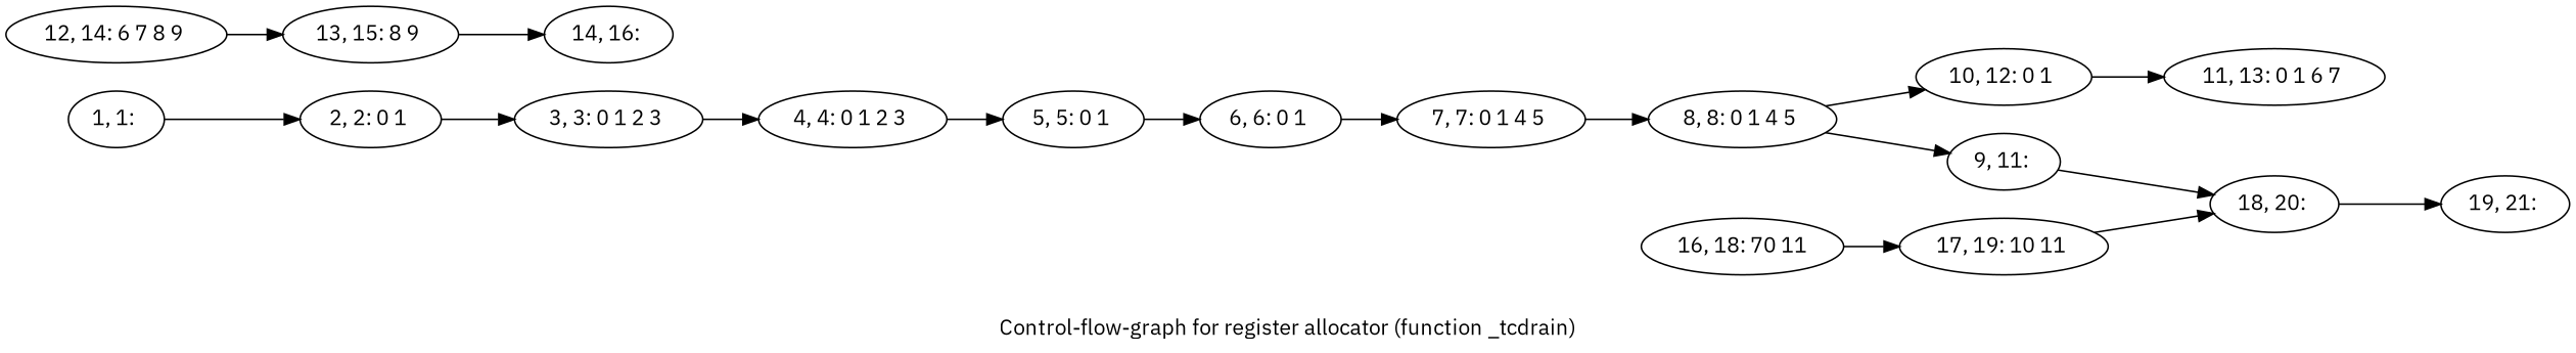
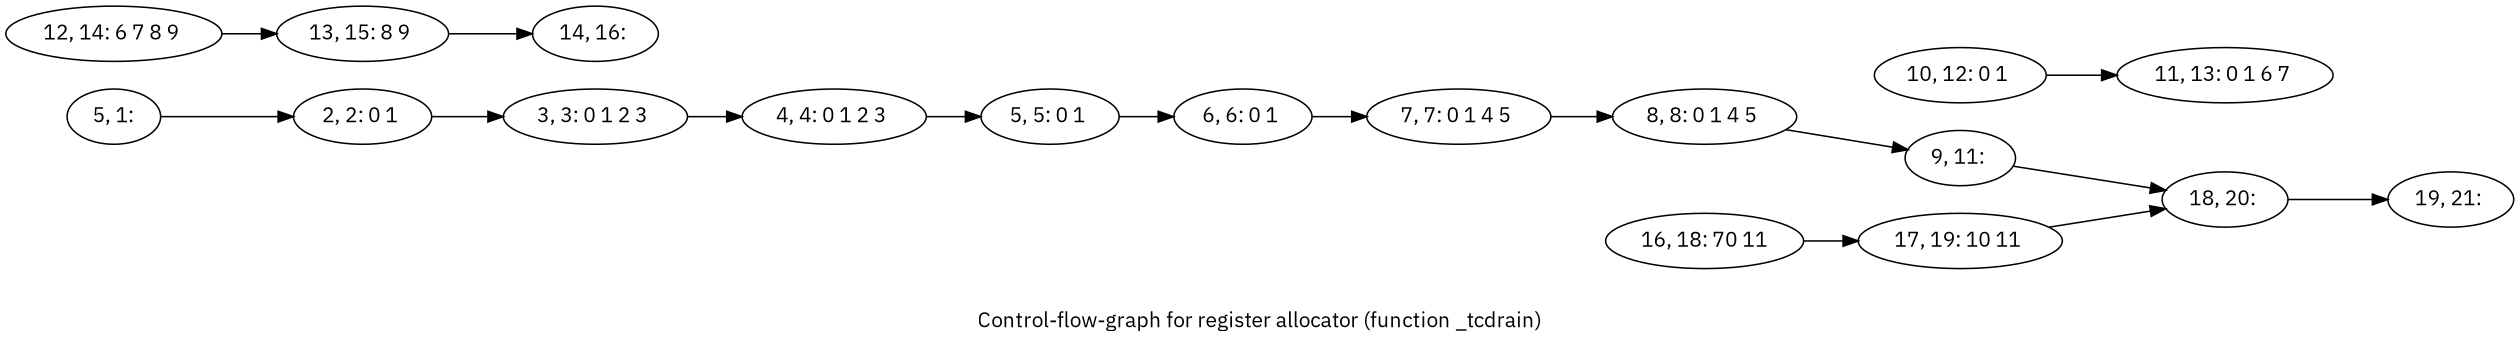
  digraph {
    fontname="IBM Plex Sans"
    label="Control-flow-graph for register allocator (function _tcdrain)"
    rankdir=LR
    node [fontname="IBM Plex Sans"]
    edge [fontname="IBM Plex Sans"]
-   n1 [label="1, 1: "]
+   n1 [label="5, 1:"]
    n2 [label="2, 2: 0 1 "]
    n3 [label="3, 3: 0 1 2 3 "]
    n4 [label="4, 4: 0 1 2 3 "]
    n5 [label="5, 5: 0 1 "]
    n6 [label="6, 6: 0 1 "]
    n7 [label="7, 7: 0 1 4 5 "]
    n8 [label="8, 8: 0 1 4 5 "]
    n9 [label="9, 11: "]
    n10 [label="10, 12: 0 1 "]
    n11 [label="18, 20: "]
    n12 [label="11, 13: 0 1 6 7 "]
    n13 [label="19, 21: "]
    n14 [label="12, 14: 6 7 8 9 "]
    n15 [label="13, 15: 8 9 "]
    n16 [label="14, 16: "]
    n17 [label="16, 18: 70 11"]
    n18 [label="17, 19: 10 11 "]
    n1 -> n2
    n2 -> n3
    n3 -> n4
    n4 -> n5
    n5 -> n6
    n6 -> n7
    n7 -> n8
    n8 -> n9
-   n8 -> n10
    n9 -> n11
    n10 -> n12
    n11 -> n13
    n14 -> n15
    n15 -> n16
    n17 -> n18
    n18 -> n11
  }
